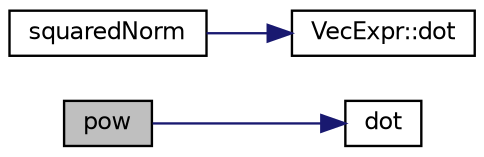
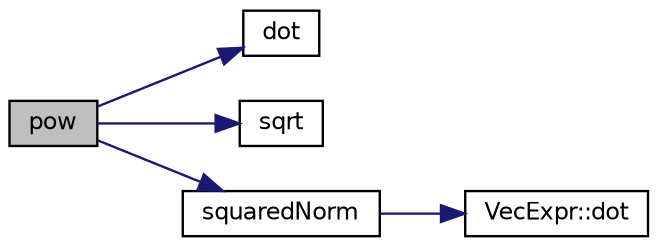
  digraph {
    rankdir=LR
    node [color=black fillcolor=white fontname=Helvetica fontsize=10 shape=record style=filled]
    edge [color=midnightblue fontname=Helvetica fontsize=10 labelfontname=Helvetica labelfontsize=10 style=solid]
    n1 [fillcolor=grey75 fontcolor=black height=0.2 label=pow width=0.4]
    n2 [height=0.2 label=dot width=0.4]
+   n3 [height=0.2 label=sqrt width=0.4]
    n4 [height=0.2 label=squaredNorm width=0.4]
    n5 [height=0.2 label="VecExpr::dot" width=0.4]
    n1 -> n2
+   n1 -> n3
+   n1 -> n4
    n4 -> n5
  }
